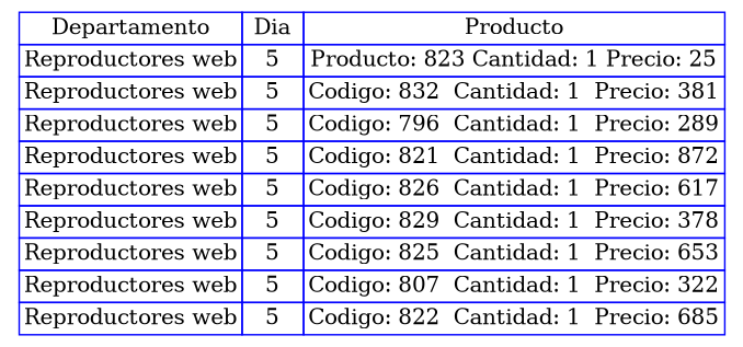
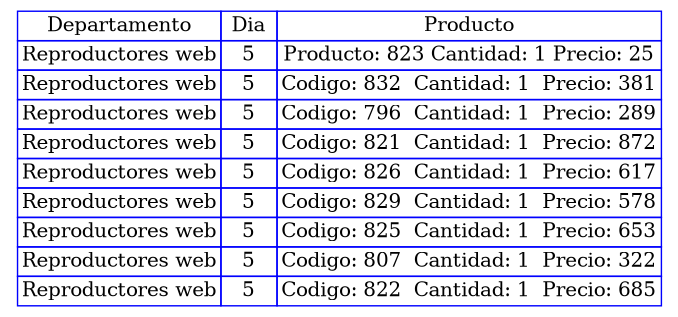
  digraph {
-   n1 [label=<      <table border='0' cellborder='1' color='blue' cellspacing='0'> <tr> <td>Departamento</td> <td> Dia </td> <td>Producto</td></tr> <tr> <td>Reproductores web</td> <td>5</td> <td>Producto: 823 Cantidad: 1 Precio: 25</td> </tr><tr> <td>Reproductores web</td> <td>5</td> <td>Codigo: 832  Cantidad: 1  Precio: 381</td> </tr> <tr> <td>Reproductores web</td> <td>5</td> <td>Codigo: 796  Cantidad: 1  Precio: 289</td> </tr> <tr> <td>Reproductores web</td> <td>5</td> <td>Codigo: 821  Cantidad: 1  Precio: 872</td> </tr> <tr> <td>Reproductores web</td> <td>5</td> <td>Codigo: 826  Cantidad: 1  Precio: 617</td> </tr> <tr> <td>Reproductores web</td> <td>5</td> <td>Codigo: 829  Cantidad: 1  Precio: 378</td> </tr> <tr> <td>Reproductores web</td> <td>5</td> <td>Codigo: 825  Cantidad: 1  Precio: 653</td> </tr> <tr> <td>Reproductores web</td> <td>5</td> <td>Codigo: 807  Cantidad: 1  Precio: 322</td> </tr> <tr> <td>Reproductores web</td> <td>5</td> <td>Codigo: 822  Cantidad: 1  Precio: 685</td> </tr> </table>     > shape=plaintext]
+   n1 [label=<      <table border='0' cellborder='1' color='blue' cellspacing='0'> <tr> <td>Departamento</td> <td> Dia </td> <td>Producto</td></tr> <tr> <td>Reproductores web</td> <td>5</td> <td>Producto: 823 Cantidad: 1 Precio: 25</td> </tr><tr> <td>Reproductores web</td> <td>5</td> <td>Codigo: 832  Cantidad: 1  Precio: 381</td> </tr> <tr> <td>Reproductores web</td> <td>5</td> <td>Codigo: 796  Cantidad: 1  Precio: 289</td> </tr> <tr> <td>Reproductores web</td> <td>5</td> <td>Codigo: 821  Cantidad: 1  Precio: 872</td> </tr> <tr> <td>Reproductores web</td> <td>5</td> <td>Codigo: 826  Cantidad: 1  Precio: 617</td> </tr> <tr> <td>Reproductores web</td> <td>5</td> <td>Codigo: 829  Cantidad: 1  Precio: 578</td> </tr> <tr> <td>Reproductores web</td> <td>5</td> <td>Codigo: 825  Cantidad: 1  Precio: 653</td> </tr> <tr> <td>Reproductores web</td> <td>5</td> <td>Codigo: 807  Cantidad: 1  Precio: 322</td> </tr> <tr> <td>Reproductores web</td> <td>5</td> <td>Codigo: 822  Cantidad: 1  Precio: 685</td> </tr> </table>     > shape=plaintext]
  }
